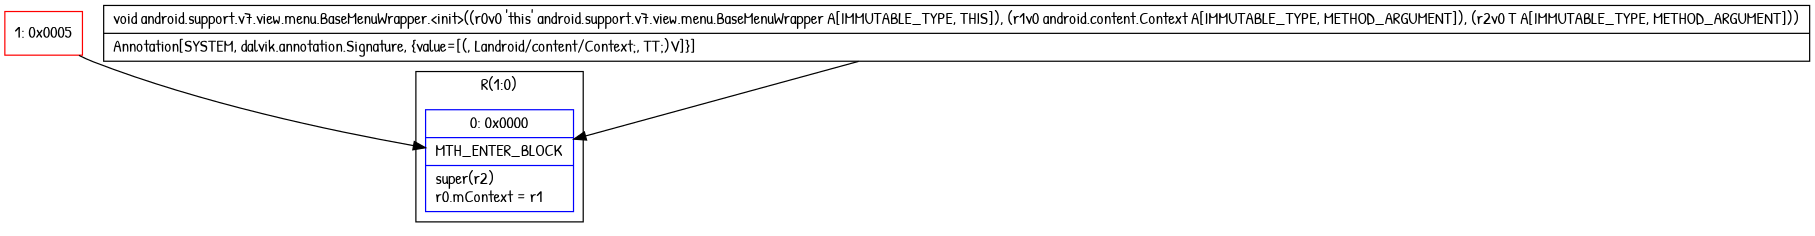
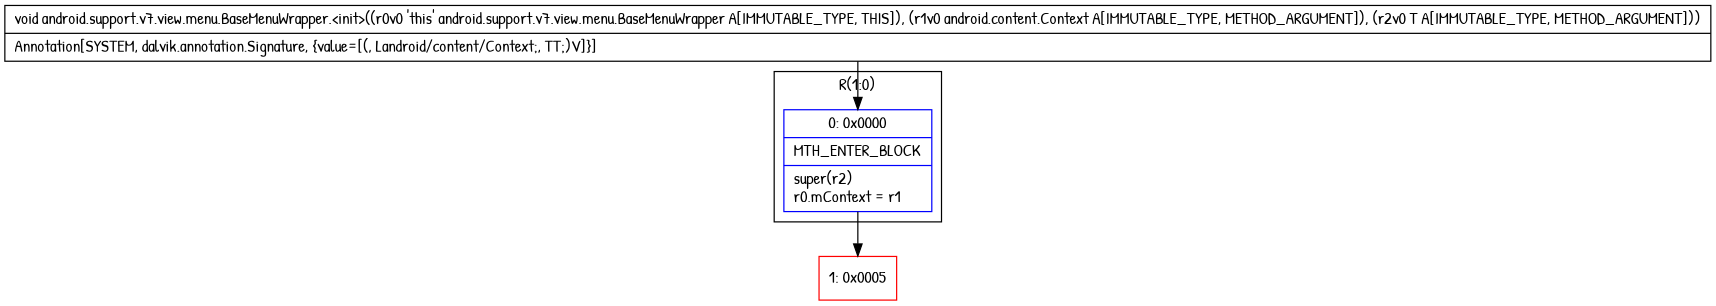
  digraph {
    fontname="Patrick Hand"
    node [shape=record fontname="Patrick Hand"]
    edge [fontname="Patrick Hand"]
    n1 [color=blue label="{0\:\ 0x0000|MTH_ENTER_BLOCK\l|super(r2)\lr0.mContext = r1\l}"]
    n2 [color=red label="{1\:\ 0x0005}"]
    n3 [label="{void android.support.v7.view.menu.BaseMenuWrapper.\<init\>((r0v0 'this' android.support.v7.view.menu.BaseMenuWrapper A[IMMUTABLE_TYPE, THIS]), (r1v0 android.content.Context A[IMMUTABLE_TYPE, METHOD_ARGUMENT]), (r2v0 T A[IMMUTABLE_TYPE, METHOD_ARGUMENT]))  | Annotation[SYSTEM, dalvik.annotation.Signature, \{value=[(, Landroid\/content\/Context;, TT;)V]\}]\l}"]
    subgraph cluster_1 {
      label="R(1:0)"
      n1
    }
-   n2 -> n1
+   n1 -> n2
    n3 -> n1
  }
